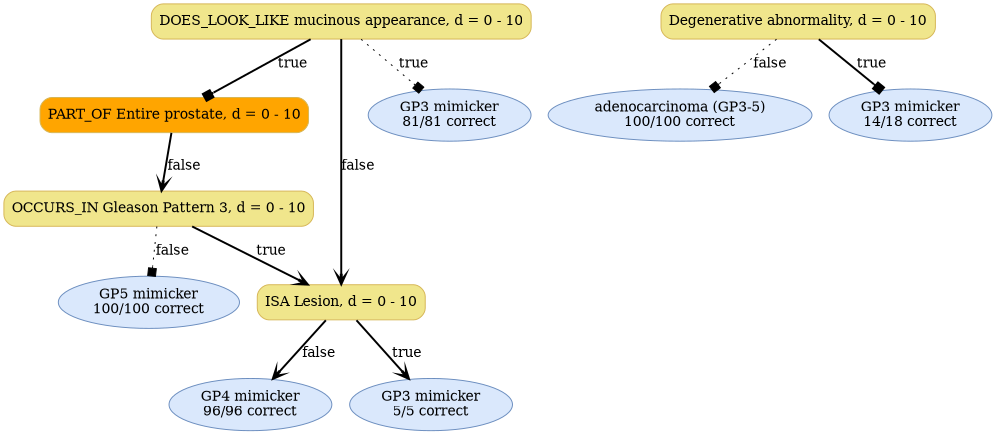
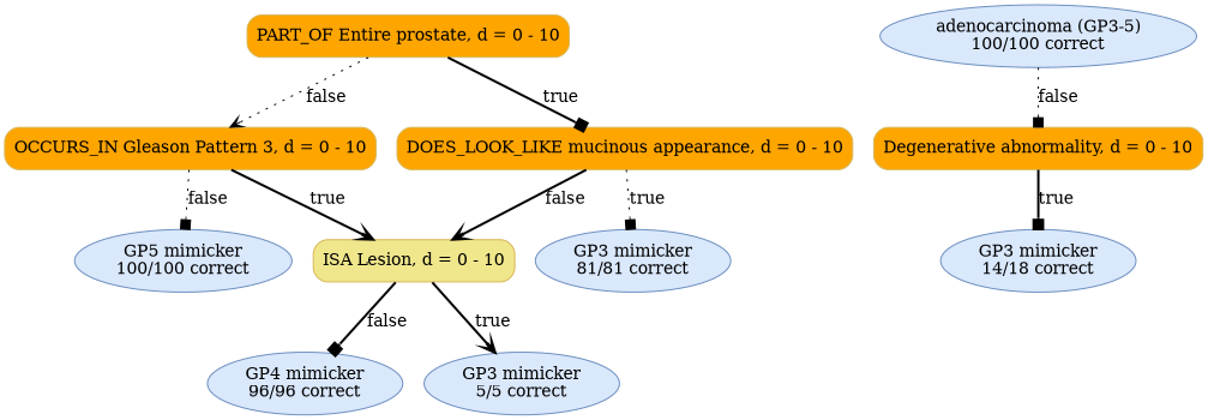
  digraph {
    fontname="Times-Roman"
    node [color="#6C8EBF" fillcolor="#DAE8FC" fontname="Times-Roman" shape=ellipse style="rounded,filled"]
    edge [arrowhead=box style=bold]
    n1 [color="#D6B656" fillcolor=orange label="PART_OF Entire prostate, d = 0 - 10" shape=box]
-   n2 [color="#D6B656" fillcolor=khaki label="OCCURS_IN Gleason Pattern 3, d = 0 - 10" shape=box]
-   n3 [color="#D6B656" fillcolor=khaki label="DOES_LOOK_LIKE mucinous appearance, d = 0 - 10" shape=box]
+   n2 [color="#D6B656" fillcolor=orange label="OCCURS_IN Gleason Pattern 3, d = 0 - 10" shape=box]
+   n3 [color="#D6B656" fillcolor=orange label="DOES_LOOK_LIKE mucinous appearance, d = 0 - 10" shape=box]
    n4 [label=<GP5 mimicker<br/>100/100 correct>]
    n5 [color="#D6B656" fillcolor=khaki label="ISA Lesion, d = 0 - 10" shape=box]
    n6 [label=<GP3 mimicker<br/>81/81 correct>]
-   n7 [color="#D6B656" fillcolor=khaki label="Degenerative abnormality, d = 0 - 10" shape=box]
+   n7 [color="#D6B656" fillcolor=orange label="Degenerative abnormality, d = 0 - 10" shape=box]
    n8 [label=<adenocarcinoma (GP3-5)<br/>100/100 correct>]
    n9 [label=<GP3 mimicker<br/>14/18 correct>]
    n10 [label=<GP4 mimicker<br/>96/96 correct>]
    n11 [label=<GP3 mimicker<br/>5/5 correct>]
-   n1 -> n2 [arrowhead=vee label=false]
-   n3 -> n1 [label=true]
+   n1 -> n2 [arrowhead=vee label=false style=dotted]
+   n1 -> n3 [label=true]
    n2 -> n4 [label=false style=dotted]
    n2 -> n5 [arrowhead=vee label=true]
    n3 -> n5 [arrowhead=vee label=false]
    n3 -> n6 [label=true style=dotted]
-   n5 -> n10 [arrowhead=vee label=false]
+   n5 -> n10 [label=false]
    n5 -> n11 [arrowhead=vee label=true]
-   n7 -> n8 [label=false style=dotted]
+   n8 -> n7 [label=false style=dotted]
    n7 -> n9 [label=true]
  }
